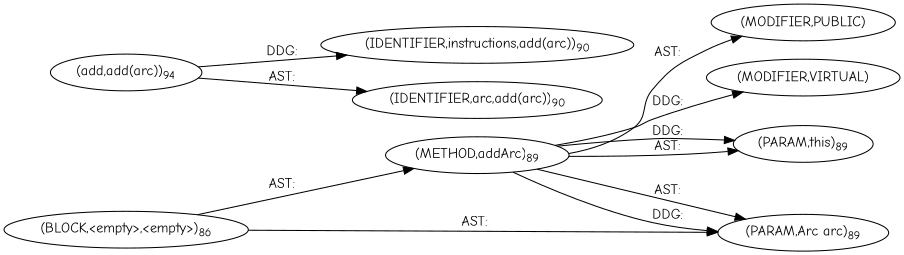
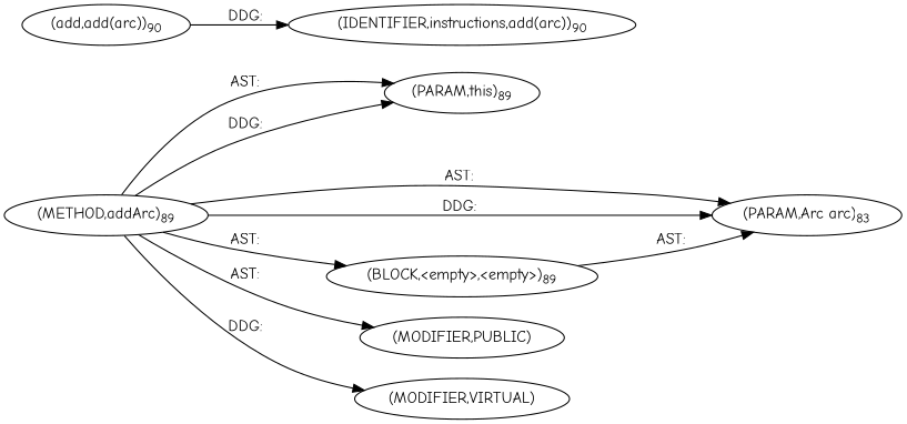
  digraph {
    fontname="Comic Neue"
    rankdir=LR
    node [fontname="Comic Neue"]
    edge [fontname="Comic Neue"]
    n1 [label=<(METHOD,addArc)<SUB>89</SUB>>]
    n2 [label=<(PARAM,this)<SUB>89</SUB>>]
-   n3 [label=<(PARAM,Arc arc)<SUB>89</SUB>>]
-   n4 [label=<(BLOCK,&lt;empty&gt;,&lt;empty&gt;)<SUB>86</SUB>>]
+   n3 [label=<(PARAM,Arc arc)<SUB>83</SUB>>]
+   n4 [label=<(BLOCK,&lt;empty&gt;,&lt;empty&gt;)<SUB>89</SUB>>]
    n5 [label=<(MODIFIER,PUBLIC)>]
    n6 [label=<(MODIFIER,VIRTUAL)>]
-   n7 [label=<(add,add(arc))<SUB>94</SUB>>]
+   n7 [label=<(add,add(arc))<SUB>90</SUB>>]
    n8 [label=<(IDENTIFIER,instructions,add(arc))<SUB>90</SUB>>]
-   n9 [label=<(IDENTIFIER,arc,add(arc))<SUB>90</SUB>>]
    n1 -> n2 [label="AST: "]
    n1 -> n2 [label="DDG: "]
    n1 -> n3 [label="AST: "]
    n1 -> n3 [label="DDG: "]
-   n4 -> n1 [label="AST: "]
+   n1 -> n4 [label="AST: "]
    n1 -> n5 [label="AST: "]
    n1 -> n6 [label="DDG: "]
    n4 -> n3 [label="AST: "]
    n7 -> n8 [label="DDG: "]
-   n7 -> n9 [label="AST: "]
  }
